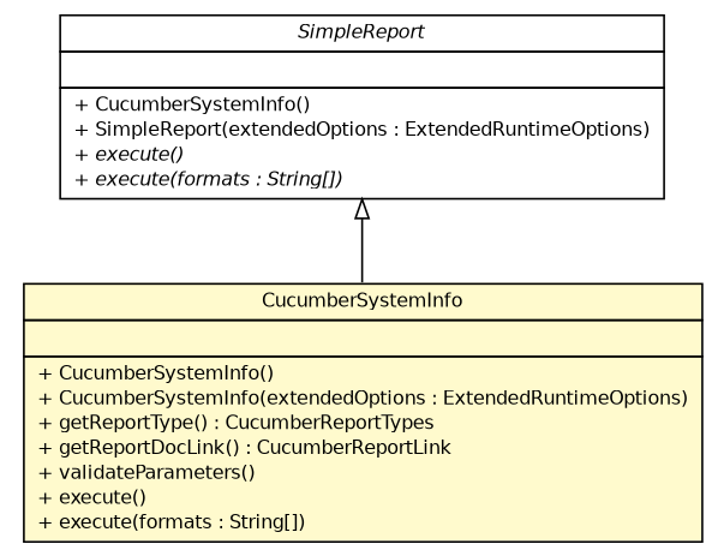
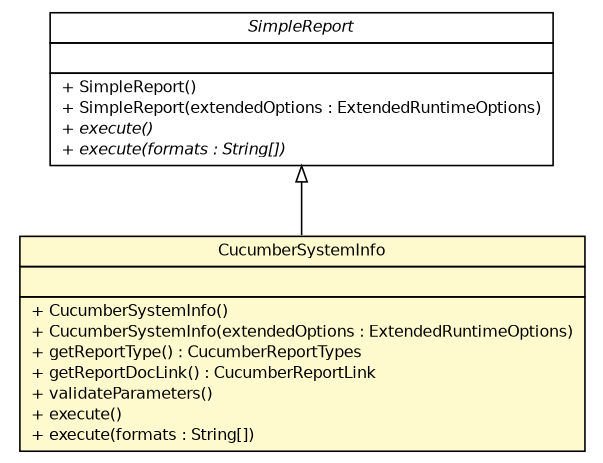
  digraph {
    nodesep=0.25
    ranksep=0.5
    node [fontcolor=black fontname=Helvetica fontsize=10.0 shape=plaintext]
    n1 [label=<<table title="com.github.mkolisnyk.cucumber.reporting.CucumberSystemInfo" border="0" cellborder="1" cellspacing="0" cellpadding="2" port="p" bgcolor="lemonChiffon" href="./CucumberSystemInfo.html"> 		<tr><td><table border="0" cellspacing="0" cellpadding="1"> <tr><td align="center" balign="center"> CucumberSystemInfo </td></tr> 		</table></td></tr> 		<tr><td><table border="0" cellspacing="0" cellpadding="1"> <tr><td align="left" balign="left">  </td></tr> 		</table></td></tr> 		<tr><td><table border="0" cellspacing="0" cellpadding="1"> <tr><td align="left" balign="left"> + CucumberSystemInfo() </td></tr> <tr><td align="left" balign="left"> + CucumberSystemInfo(extendedOptions : ExtendedRuntimeOptions) </td></tr> <tr><td align="left" balign="left"> + getReportType() : CucumberReportTypes </td></tr> <tr><td align="left" balign="left"> + getReportDocLink() : CucumberReportLink </td></tr> <tr><td align="left" balign="left"> + validateParameters() </td></tr> <tr><td align="left" balign="left"> + execute() </td></tr> <tr><td align="left" balign="left"> + execute(formats : String[]) </td></tr> 		</table></td></tr> 		</table>>]
-   n2 [label=<<table title="com.github.mkolisnyk.cucumber.reporting.interfaces.SimpleReport" border="0" cellborder="1" cellspacing="0" cellpadding="2" port="p" href="./interfaces/SimpleReport.html"> 		<tr><td><table border="0" cellspacing="0" cellpadding="1"> <tr><td align="center" balign="center"><font face="Helvetica-Oblique"> SimpleReport </font></td></tr> 		</table></td></tr> 		<tr><td><table border="0" cellspacing="0" cellpadding="1"> <tr><td align="left" balign="left">  </td></tr> 		</table></td></tr> 		<tr><td><table border="0" cellspacing="0" cellpadding="1"> <tr><td align="left" balign="left"> + CucumberSystemInfo() </td></tr> <tr><td align="left" balign="left"> + SimpleReport(extendedOptions : ExtendedRuntimeOptions) </td></tr> <tr><td align="left" balign="left"><font face="Helvetica-Oblique" point-size="10.0"> + execute() </font></td></tr> <tr><td align="left" balign="left"><font face="Helvetica-Oblique" point-size="10.0"> + execute(formats : String[]) </font></td></tr> 		</table></td></tr> 		</table>>]
+   n2 [label=<<table title="com.github.mkolisnyk.cucumber.reporting.interfaces.SimpleReport" border="0" cellborder="1" cellspacing="0" cellpadding="2" port="p" href="./interfaces/SimpleReport.html"> 		<tr><td><table border="0" cellspacing="0" cellpadding="1"> <tr><td align="center" balign="center"><font face="Helvetica-Oblique"> SimpleReport </font></td></tr> 		</table></td></tr> 		<tr><td><table border="0" cellspacing="0" cellpadding="1"> <tr><td align="left" balign="left">  </td></tr> 		</table></td></tr> 		<tr><td><table border="0" cellspacing="0" cellpadding="1"> <tr><td align="left" balign="left"> + SimpleReport() </td></tr> <tr><td align="left" balign="left"> + SimpleReport(extendedOptions : ExtendedRuntimeOptions) </td></tr> <tr><td align="left" balign="left"><font face="Helvetica-Oblique" point-size="10.0"> + execute() </font></td></tr> <tr><td align="left" balign="left"><font face="Helvetica-Oblique" point-size="10.0"> + execute(formats : String[]) </font></td></tr> 		</table></td></tr> 		</table>>]
    n2 -> n1 [arrowtail=empty dir=back fontname=Helvetica fontsize=10 headport=p labelfontname=Helvetica labelfontsize=10 tailport=p]
  }
